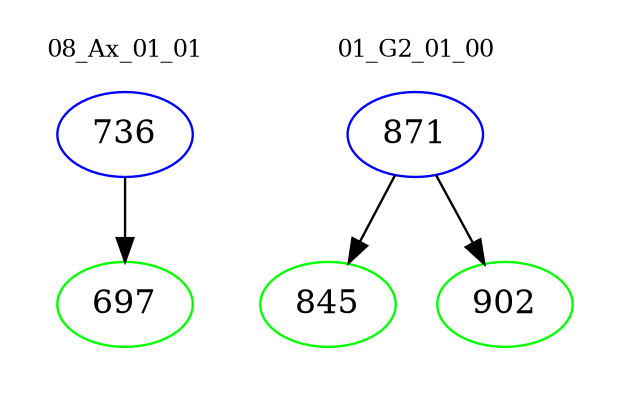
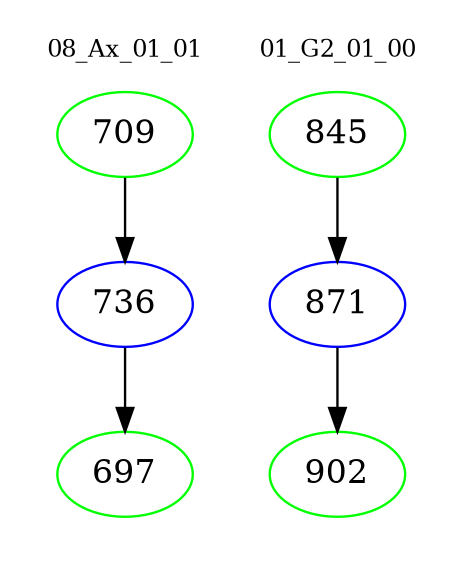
  digraph {
    node [color=green]
    edge [color=black]
+   n1 [label=709]
    n2 [color=blue label=736]
    n3 [label=697]
    n4 [label=845]
    n5 [color=blue label=871]
    n6 [label=902]
    subgraph cluster_1 {
      color=white
      fontsize=10
      label="08_Ax_01_01"
+     n1
      n2
      n3
    }
    subgraph cluster_2 {
      color=white
      fontsize=10
      label="01_G2_01_00"
      n4
      n5
      n6
    }
+   n1 -> n2
    n2 -> n3
-   n5 -> n4
+   n4 -> n5
    n5 -> n6
  }
